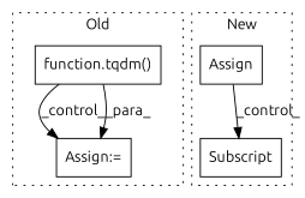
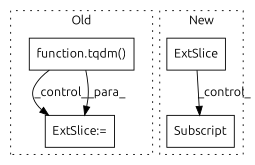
  digraph {
    fontname=Ubuntu
    node [fontname=Ubuntu shape=box]
    edge [fontname=Ubuntu]
    n1 [a=75 l="5,1" label="function.tqdm()" s="3819,3834"]
-   n2 [a=68 l=3 label="Assign:=" s=4189]
-   n3 [a=85 l=14 label=Assign s=4950]
+   n2 [a=68 l=3 label="ExtSlice:=" s=4189]
+   n3 [a=85 l=14 label=ExtSlice s=4950]
    n4 [a=63 l="20,0" label=Subscript s="5068,0"]
    subgraph cluster_1 {
      label=Old
      style=dotted
      n1
      n2
    }
    subgraph cluster_2 {
      label=New
      style=dotted
      n3
      n4
    }
    n1 -> n2 [label=_control_]
    n1 -> n2 [label=_para_]
    n3 -> n4 [label=_control_]
  }
